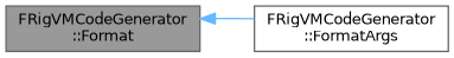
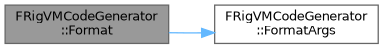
  digraph {
    rankdir=LR
    node [fontname=Helvetica fontsize=10 shape=box style=filled]
    n1 [color=gray40 fillcolor=grey60 fontcolor=black height=0.2 label="FRigVMCodeGenerator\l::Format" width=0.4]
    n2 [color=grey40 fillcolor=white height=0.2 label="FRigVMCodeGenerator\l::FormatArgs" width=0.4]
-   n2 -> n1 [color=steelblue1 fontname=Helvetica fontsize=10 labelfontname=Helvetica labelfontsize=10 style=solid]
+   n1 -> n2 [color=steelblue1 fontname=Helvetica fontsize=10 labelfontname=Helvetica labelfontsize=10 style=solid]
  }
